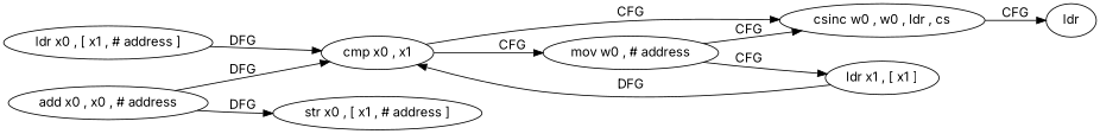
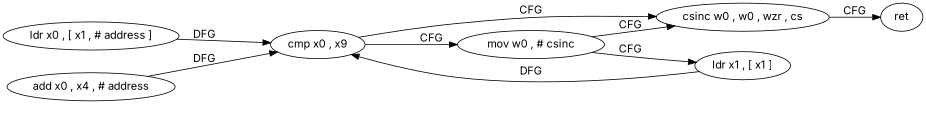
  digraph {
    fontname=Inter
    rankdir=LR
    node [fontname=Inter]
    edge [fontname=Inter]
    n1 [label="ldr x0 , [ x1 , # address ]"]
-   n2 [label="cmp x0 , x1"]
-   n3 [label="add x0 , x0 , # address"]
-   n4 [label="str x0 , [ x1 , # address ]"]
-   n5 [label="mov w0 , # address"]
-   n6 [label="csinc w0 , w0 , ldr , cs"]
+   n2 [label="cmp x0 , x9"]
+   n3 [label="add x0 , x4 , # address"]
+   n5 [label="mov w0 , # csinc"]
+   n6 [label="csinc w0 , w0 , wzr , cs"]
    n7 [label="ldr x1 , [ x1 ]"]
-   n8 [label=ldr]
+   n8 [label=ret]
    n1 -> n2 [label=DFG]
    n2 -> n5 [label=CFG]
    n2 -> n6 [label=CFG]
    n3 -> n2 [label=DFG]
-   n3 -> n4 [label=DFG]
    n5 -> n6 [label=CFG]
    n5 -> n7 [label=CFG]
    n6 -> n8 [label=CFG]
    n7 -> n2 [label=DFG]
  }
